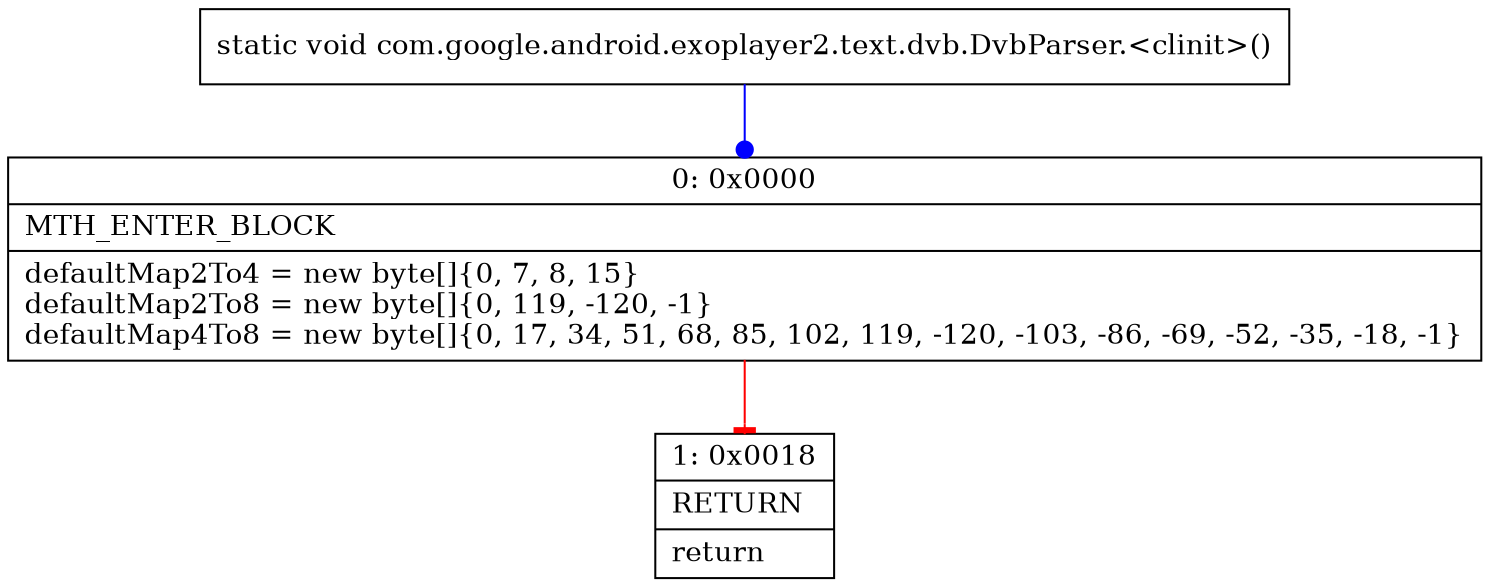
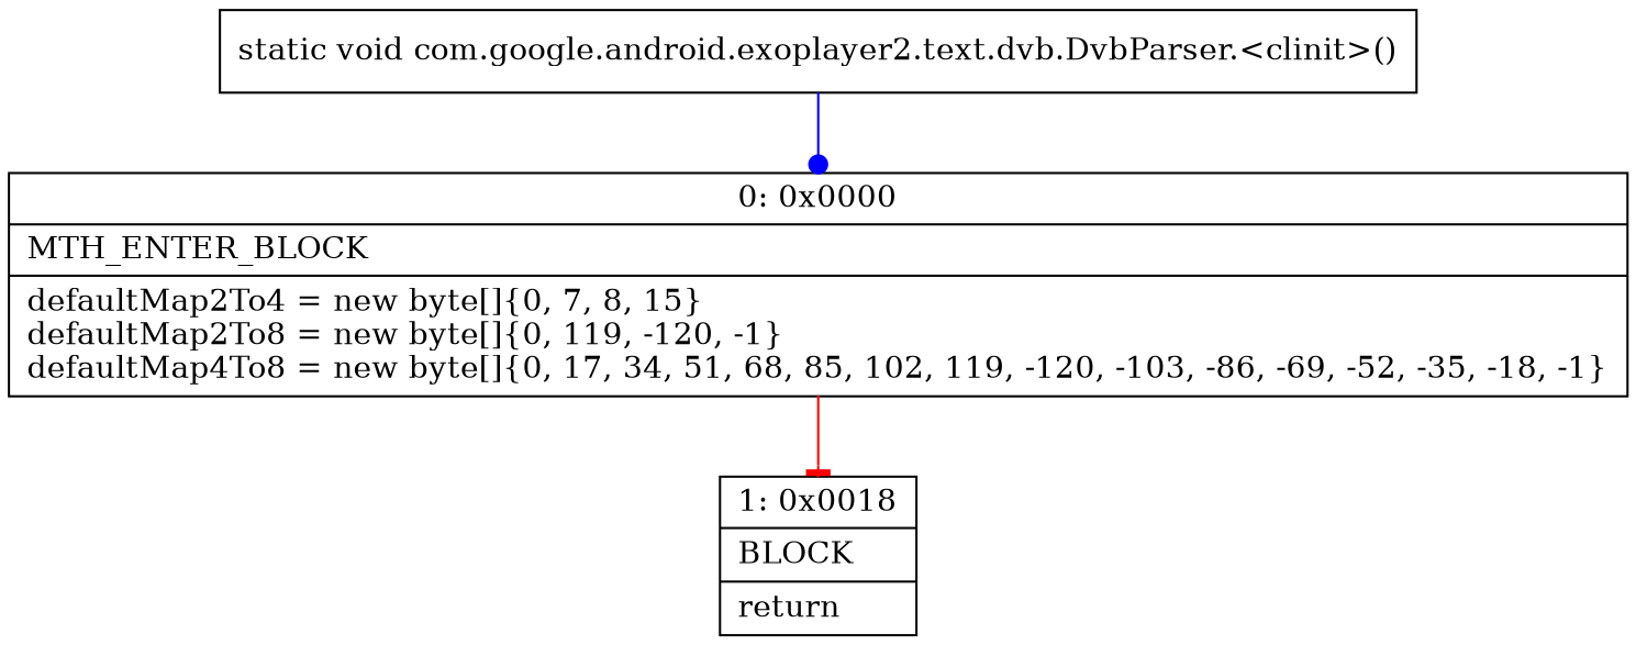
  digraph {
    node [shape=record]
    n1 [label="{0\:\ 0x0000|MTH_ENTER_BLOCK\l|defaultMap2To4 = new byte[]\{0, 7, 8, 15\}\ldefaultMap2To8 = new byte[]\{0, 119, \-120, \-1\}\ldefaultMap4To8 = new byte[]\{0, 17, 34, 51, 68, 85, 102, 119, \-120, \-103, \-86, \-69, \-52, \-35, \-18, \-1\}\l}"]
-   n2 [label="{1\:\ 0x0018|RETURN\l|return\l}"]
+   n2 [label="{1\:\ 0x0018|BLOCK\l|return\l}"]
    n3 [label="{static void com.google.android.exoplayer2.text.dvb.DvbParser.\<clinit\>() }"]
    n1 -> n2 [color=red arrowhead=tee]
    n3 -> n1 [color=blue arrowhead=dot]
  }
